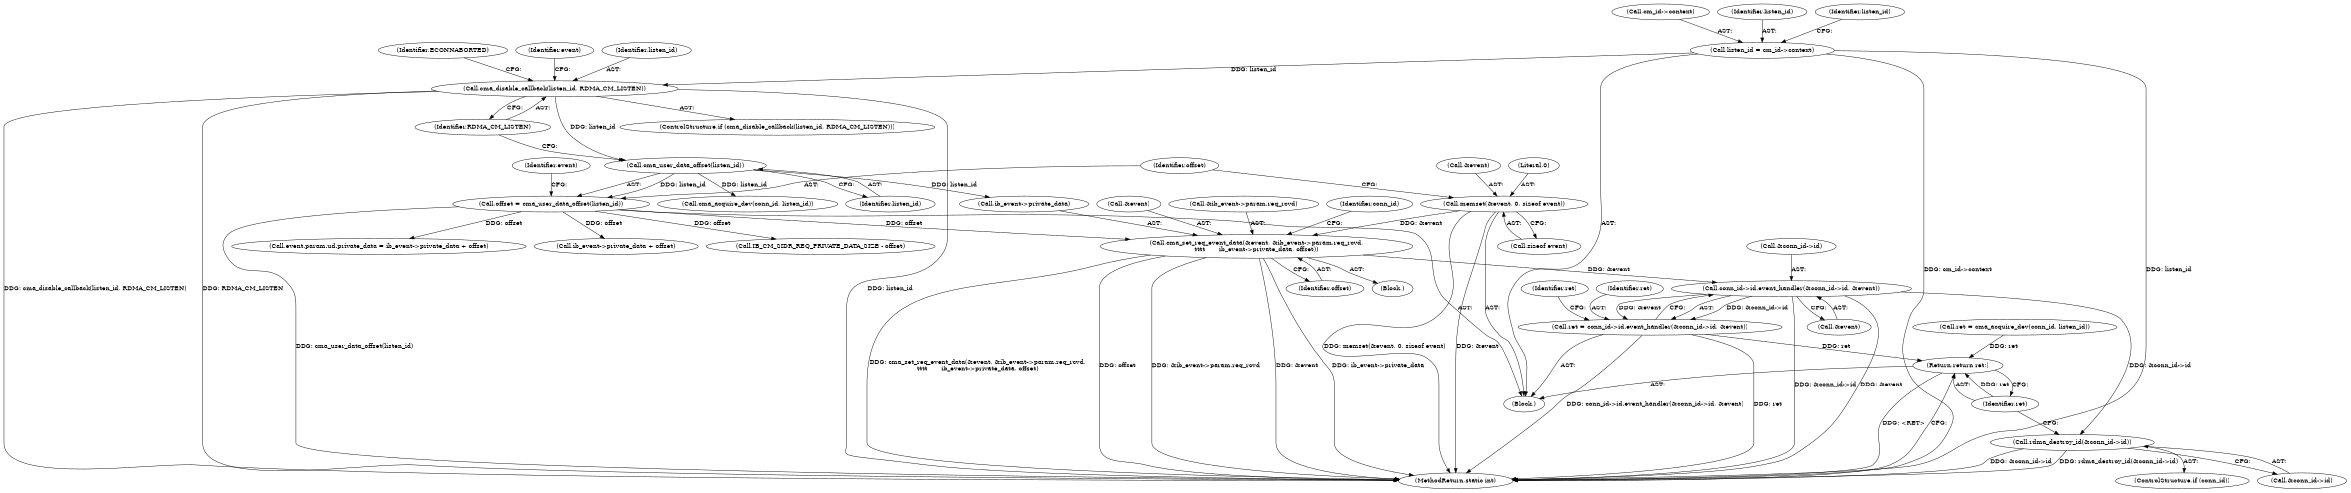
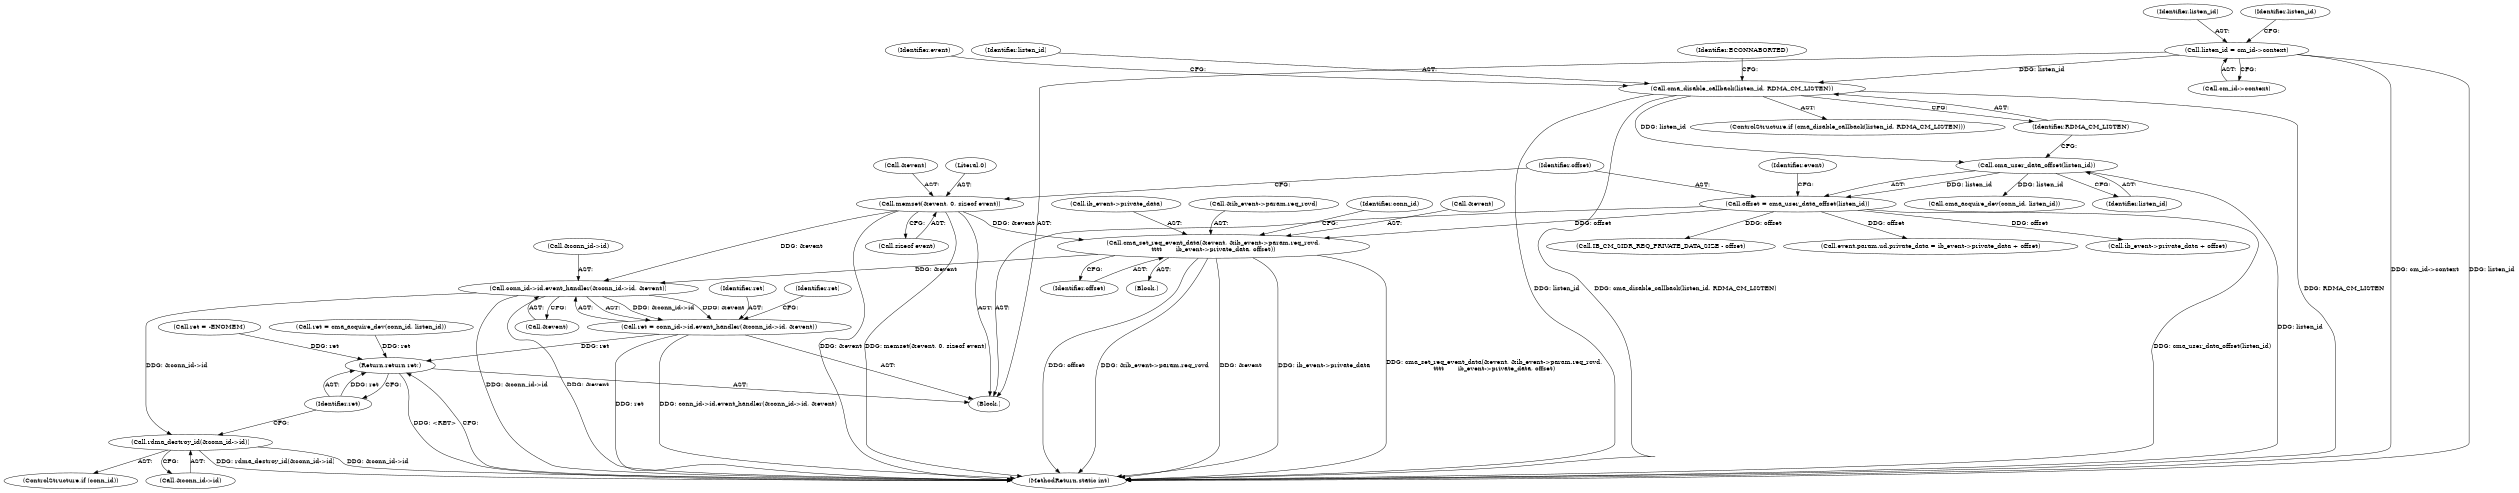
  digraph {
    n1 [label="(Call,conn_id->id.event_handler(&conn_id->id, &event))"]
    n2 [label="(Call,ret = conn_id->id.event_handler(&conn_id->id, &event))"]
    n3 [label="(Call,rdma_destroy_id(&conn_id->id))"]
    n4 [label="(MethodReturn,static int)"]
    n5 [label="(Call,&event)"]
    n6 [label="(Block,)"]
    n7 [label="(Return,return ret;)"]
    n8 [label="(ControlStructure,if (conn_id))"]
    n9 [label="(Call,&conn_id->id)"]
    n10 [label="(Call,cma_set_req_event_data(&event, &ib_event->param.req_rcvd,\n\t\t\t\t       ib_event->private_data, offset))"]
    n11 [label="(Identifier,offset)"]
    n12 [label="(Block,)"]
    n13 [label="(Call,memset(&event, 0, sizeof event))"]
    n14 [label="(Call,sizeof event)"]
    n15 [label="(Call,offset = cma_user_data_offset(listen_id))"]
    n16 [label="(Call,IB_CM_SIDR_REQ_PRIVATE_DATA_SIZE - offset)"]
    n17 [label="(Call,event.param.ud.private_data = ib_event->private_data + offset)"]
    n18 [label="(Call,ib_event->private_data + offset)"]
    n19 [label="(Call,cma_user_data_offset(listen_id))"]
    n20 [label="(Call,cma_acquire_dev(conn_id, listen_id))"]
    n21 [label="(Identifier,listen_id)"]
    n22 [label="(Call,cma_disable_callback(listen_id, RDMA_CM_LISTEN))"]
    n23 [label="(Identifier,RDMA_CM_LISTEN)"]
    n24 [label="(ControlStructure,if (cma_disable_callback(listen_id, RDMA_CM_LISTEN)))"]
    n25 [label="(Call,listen_id = cm_id->context)"]
    n26 [label="(Call,cm_id->context)"]
    n27 [label="(Identifier,ret)"]
    n28 [label="(Identifier,ECONNABORTED)"]
    n29 [label="(Identifier,ret)"]
    n30 [label="(Call,&event)"]
    n31 [label="(Identifier,event)"]
    n32 [label="(Call,ib_event->private_data)"]
    n33 [label="(Identifier,listen_id)"]
    n34 [label="(Identifier,listen_id)"]
    n35 [label="(Identifier,offset)"]
    n36 [label="(Call,&event)"]
    n37 [label="(Call,&ib_event->param.req_rcvd)"]
    n38 [label="(Call,&conn_id->id)"]
    n39 [label="(Identifier,conn_id)"]
+   n40 [label="(Call,ret = -ENOMEM)"]
    n41 [label="(Identifier,event)"]
    n42 [label="(Identifier,listen_id)"]
    n43 [label="(Call,ret = cma_acquire_dev(conn_id, listen_id))"]
    n44 [label="(Identifier,ret)"]
    n45 [label="(Literal,0)"]
    n1 -> n2 [label="AST: "]
    n1 -> n2 [label="DDG: &conn_id->id"]
    n1 -> n2 [label="DDG: &event"]
    n1 -> n3 [label="DDG: &conn_id->id"]
    n1 -> n4 [label="DDG: &conn_id->id"]
    n1 -> n4 [label="DDG: &event"]
    n1 -> n5 [label="CFG: "]
-   n2 -> n1 [label="CFG: "]
+   n2 -> n1 [label="AST: "]
    n2 -> n4 [label="DDG: conn_id->id.event_handler(&conn_id->id, &event)"]
    n2 -> n4 [label="DDG: ret"]
    n2 -> n6 [label="AST: "]
    n2 -> n7 [label="DDG: ret"]
    n3 -> n4 [label="DDG: &conn_id->id"]
    n3 -> n4 [label="DDG: rdma_destroy_id(&conn_id->id)"]
    n3 -> n8 [label="AST: "]
    n3 -> n9 [label="CFG: "]
    n4 -> n7 [label="CFG: "]
    n5 -> n1 [label="AST: "]
    n7 -> n4 [label="DDG: <RET>"]
    n7 -> n6 [label="AST: "]
    n7 -> n27 [label="CFG: "]
    n9 -> n3 [label="AST: "]
    n10 -> n1 [label="DDG: &event"]
    n10 -> n4 [label="DDG: &event"]
    n10 -> n4 [label="DDG: ib_event->private_data"]
    n10 -> n4 [label="DDG: cma_set_req_event_data(&event, &ib_event->param.req_rcvd,\n\t\t\t\t       ib_event->private_data, offset)"]
    n10 -> n4 [label="DDG: offset"]
    n10 -> n4 [label="DDG: &ib_event->param.req_rcvd"]
    n10 -> n11 [label="CFG: "]
    n10 -> n12 [label="AST: "]
    n11 -> n10 [label="AST: "]
+   n13 -> n1 [label="DDG: &event"]
    n13 -> n4 [label="DDG: memset(&event, 0, sizeof event)"]
    n13 -> n4 [label="DDG: &event"]
    n13 -> n6 [label="AST: "]
    n13 -> n10 [label="DDG: &event"]
    n13 -> n14 [label="CFG: "]
    n14 -> n13 [label="AST: "]
    n15 -> n4 [label="DDG: cma_user_data_offset(listen_id)"]
    n15 -> n6 [label="AST: "]
    n15 -> n10 [label="DDG: offset"]
    n15 -> n16 [label="DDG: offset"]
    n15 -> n17 [label="DDG: offset"]
    n15 -> n18 [label="DDG: offset"]
-   n19 -> n32 [label="DDG: listen_id"]
+   n19 -> n4 [label="DDG: listen_id"]
    n19 -> n15 [label="AST: "]
    n19 -> n15 [label="DDG: listen_id"]
    n19 -> n20 [label="DDG: listen_id"]
    n19 -> n21 [label="CFG: "]
    n21 -> n19 [label="AST: "]
    n22 -> n4 [label="DDG: listen_id"]
    n22 -> n4 [label="DDG: cma_disable_callback(listen_id, RDMA_CM_LISTEN)"]
    n22 -> n4 [label="DDG: RDMA_CM_LISTEN"]
    n22 -> n19 [label="DDG: listen_id"]
    n22 -> n23 [label="CFG: "]
    n22 -> n24 [label="AST: "]
    n23 -> n19 [label="CFG: "]
    n23 -> n22 [label="AST: "]
    n25 -> n4 [label="DDG: cm_id->context"]
    n25 -> n4 [label="DDG: listen_id"]
    n25 -> n6 [label="AST: "]
    n25 -> n22 [label="DDG: listen_id"]
+   n25 -> n26 [label="CFG: "]
    n26 -> n25 [label="AST: "]
    n27 -> n3 [label="CFG: "]
    n27 -> n7 [label="AST: "]
    n27 -> n7 [label="DDG: ret"]
    n28 -> n22 [label="CFG: "]
    n29 -> n2 [label="CFG: "]
    n30 -> n10 [label="AST: "]
    n31 -> n22 [label="CFG: "]
    n32 -> n10 [label="AST: "]
    n33 -> n25 [label="AST: "]
    n34 -> n22 [label="AST: "]
    n35 -> n13 [label="CFG: "]
    n35 -> n15 [label="AST: "]
    n36 -> n13 [label="AST: "]
    n37 -> n10 [label="AST: "]
    n38 -> n1 [label="AST: "]
    n39 -> n10 [label="CFG: "]
+   n40 -> n7 [label="DDG: ret"]
    n41 -> n15 [label="CFG: "]
    n42 -> n25 [label="CFG: "]
    n43 -> n7 [label="DDG: ret"]
    n44 -> n2 [label="AST: "]
    n45 -> n13 [label="AST: "]
  }
